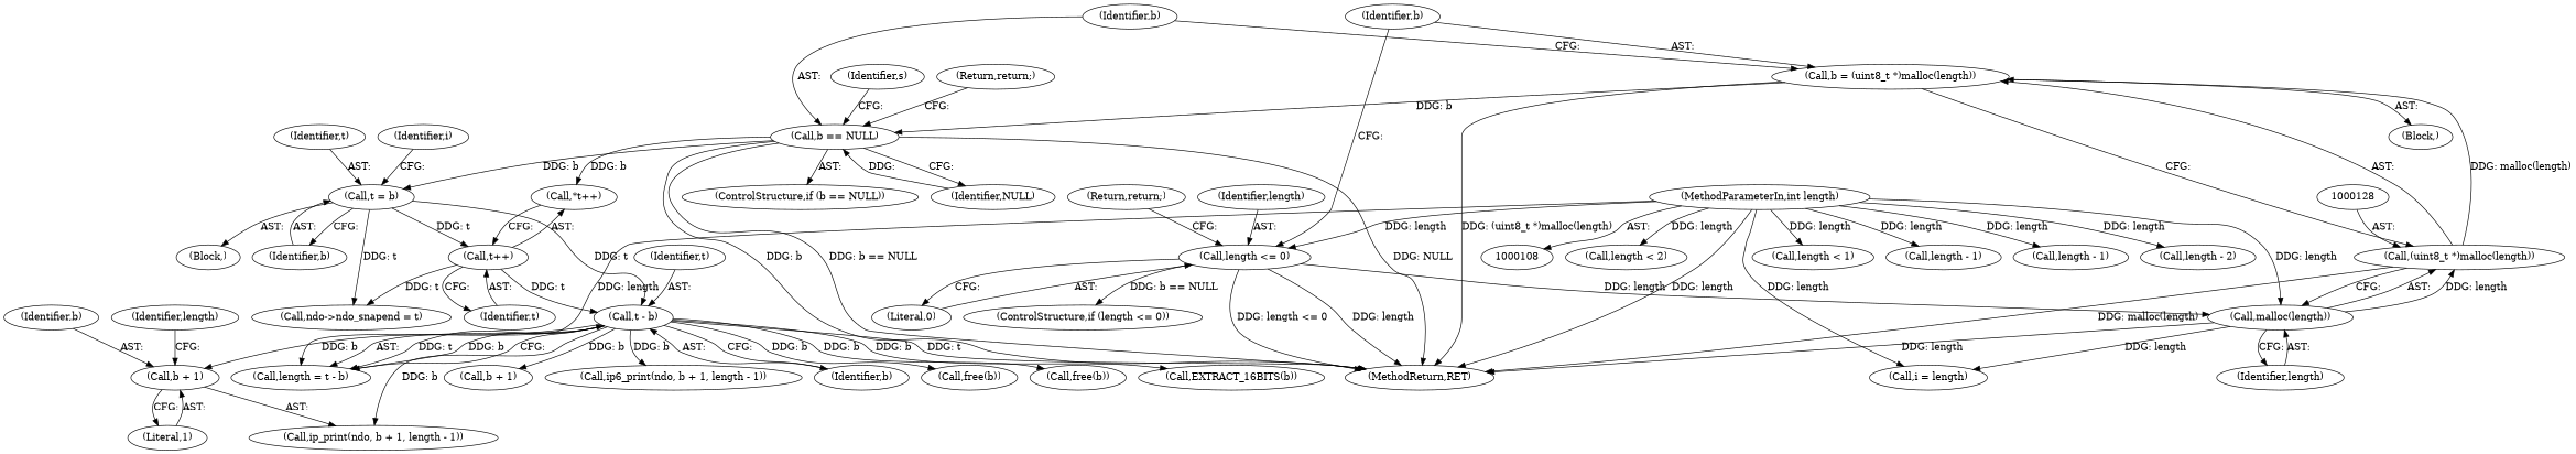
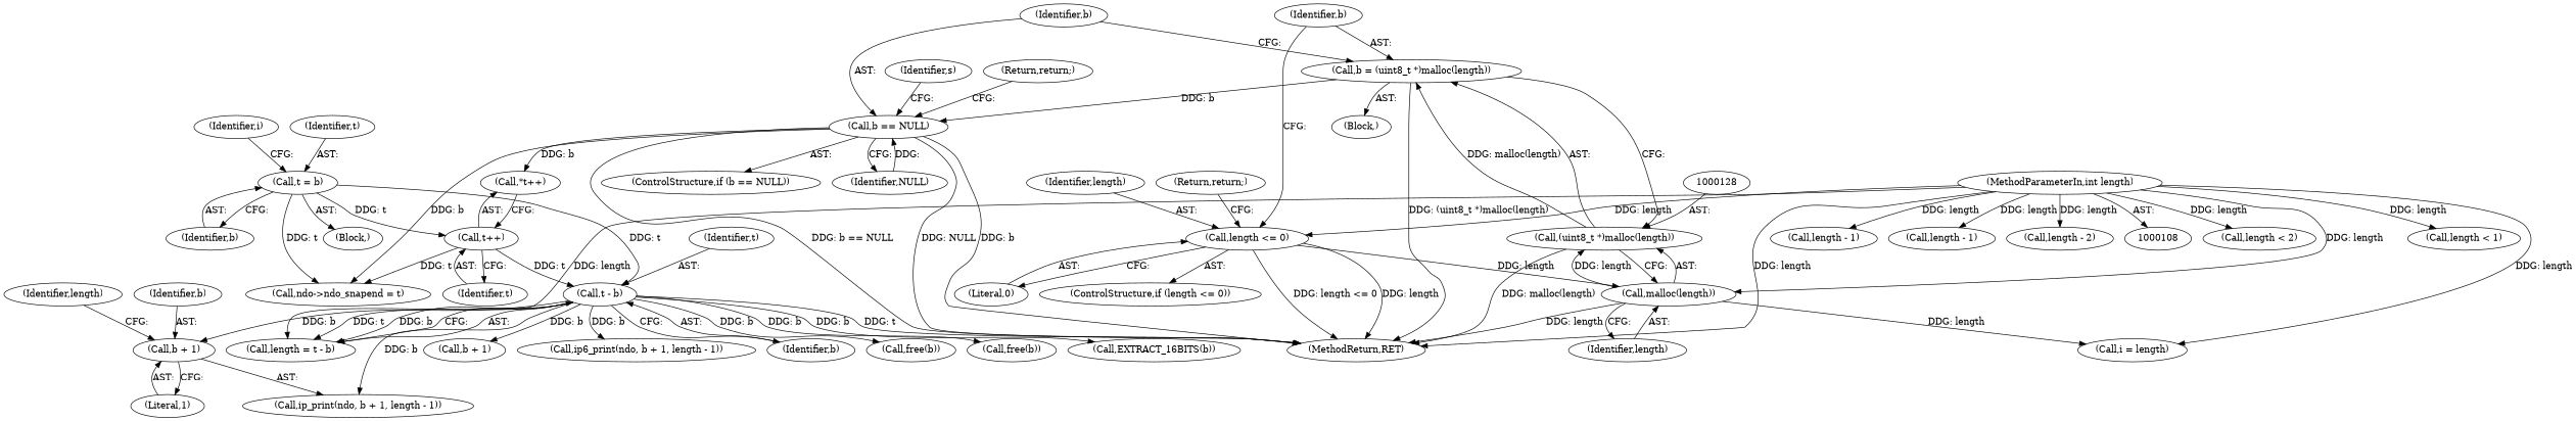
  digraph {
    n1 [label="(Call,b + 1)"]
    n2 [label="(Literal,1)"]
    n3 [label="(Call,ip_print(ndo, b + 1, length - 1))"]
    n4 [label="(Call,t - b)"]
    n5 [label="(Call,b + 1)"]
    n6 [label="(MethodReturn,RET)"]
    n7 [label="(Call,length = t - b)"]
    n8 [label="(Call,ip6_print(ndo, b + 1, length - 1))"]
    n9 [label="(Identifier,b)"]
    n10 [label="(Call,free(b))"]
    n11 [label="(Call,free(b))"]
    n12 [label="(Call,EXTRACT_16BITS(b))"]
    n13 [label="(Call,t++)"]
    n14 [label="(Call,*t++)"]
    n15 [label="(Call,ndo->ndo_snapend = t)"]
    n16 [label="(Identifier,t)"]
    n17 [label="(Call,t = b)"]
    n18 [label="(Identifier,b)"]
    n19 [label="(Block,)"]
    n20 [label="(Call,b == NULL)"]
    n21 [label="(ControlStructure,if (b == NULL))"]
    n22 [label="(Identifier,NULL)"]
    n23 [label="(Call,b = (uint8_t *)malloc(length))"]
    n24 [label="(Call,(uint8_t *)malloc(length))"]
    n25 [label="(Block,)"]
    n26 [label="(Call,malloc(length))"]
    n27 [label="(Call,i = length)"]
    n28 [label="(Identifier,length)"]
    n29 [label="(Call,length <= 0)"]
    n30 [label="(Literal,0)"]
    n31 [label="(ControlStructure,if (length <= 0))"]
    n32 [label="(MethodParameterIn,int length)"]
    n33 [label="(Call,length < 2)"]
    n34 [label="(Call,length < 1)"]
    n35 [label="(Call,length - 1)"]
    n36 [label="(Call,length - 1)"]
    n37 [label="(Call,length - 2)"]
    1000108
    n39 [label="(Identifier,t)"]
    n40 [label="(Return,return;)"]
    n41 [label="(Identifier,b)"]
    n42 [label="(Identifier,length)"]
    n43 [label="(Identifier,t)"]
    n44 [label="(Identifier,length)"]
    n45 [label="(Identifier,b)"]
    n46 [label="(Identifier,s)"]
    n47 [label="(Identifier,i)"]
    n48 [label="(Identifier,b)"]
    n49 [label="(Return,return;)"]
    1000128
    n1 -> n2 [label="CFG: "]
    n1 -> n3 [label="AST: "]
    n2 -> n1 [label="AST: "]
    n4 -> n1 [label="DDG: b"]
    n4 -> n3 [label="DDG: b"]
    n4 -> n5 [label="DDG: b"]
    n4 -> n6 [label="DDG: t"]
    n4 -> n7 [label="AST: "]
    n4 -> n7 [label="DDG: t"]
    n4 -> n7 [label="DDG: b"]
    n4 -> n8 [label="DDG: b"]
    n4 -> n9 [label="CFG: "]
    n4 -> n10 [label="DDG: b"]
    n4 -> n11 [label="DDG: b"]
    n4 -> n12 [label="DDG: b"]
    n7 -> n4 [label="CFG: "]
    n9 -> n4 [label="AST: "]
    n13 -> n4 [label="DDG: t"]
    n13 -> n14 [label="AST: "]
    n13 -> n15 [label="DDG: t"]
    n13 -> n16 [label="CFG: "]
    n14 -> n13 [label="CFG: "]
    n16 -> n13 [label="AST: "]
    n17 -> n4 [label="DDG: t"]
    n17 -> n13 [label="DDG: t"]
    n17 -> n15 [label="DDG: t"]
    n17 -> n18 [label="CFG: "]
    n17 -> n19 [label="AST: "]
    n18 -> n17 [label="AST: "]
    n20 -> n6 [label="DDG: b == NULL"]
    n20 -> n6 [label="DDG: NULL"]
    n20 -> n6 [label="DDG: b"]
    n20 -> n14 [label="DDG: b"]
-   n20 -> n17 [label="DDG: b"]
+   n20 -> n15 [label="DDG: b"]
    n20 -> n21 [label="AST: "]
    n20 -> n22 [label="CFG: "]
    n22 -> n20 [label="DDG: "]
    n23 -> n6 [label="DDG: (uint8_t *)malloc(length)"]
    n23 -> n20 [label="DDG: b"]
    n23 -> n24 [label="CFG: "]
    n23 -> n25 [label="AST: "]
    n24 -> n6 [label="DDG: malloc(length)"]
    n24 -> n23 [label="AST: "]
    n24 -> n23 [label="DDG: malloc(length)"]
    n24 -> n26 [label="CFG: "]
    n26 -> n6 [label="DDG: length"]
    n26 -> n24 [label="AST: "]
    n26 -> n24 [label="DDG: length"]
    n26 -> n27 [label="DDG: length"]
    n26 -> n28 [label="CFG: "]
    n28 -> n26 [label="AST: "]
    n29 -> n6 [label="DDG: length <= 0"]
    n29 -> n6 [label="DDG: length"]
    n29 -> n26 [label="DDG: length"]
    n29 -> n30 [label="CFG: "]
-   n29 -> n31 [label="DDG: b == NULL"]
+   n29 -> n31 [label="AST: "]
    n30 -> n29 [label="AST: "]
    n32 -> n6 [label="DDG: length"]
    n32 -> n7 [label="DDG: length"]
    n32 -> n26 [label="DDG: length"]
    n32 -> n27 [label="DDG: length"]
    n32 -> n29 [label="DDG: length"]
    n32 -> n33 [label="DDG: length"]
    n32 -> n34 [label="DDG: length"]
    n32 -> n35 [label="DDG: length"]
    n32 -> n36 [label="DDG: length"]
    n32 -> n37 [label="DDG: length"]
    n32 -> 1000108 [label="AST: "]
    n39 -> n4 [label="AST: "]
    n40 -> n20 [label="CFG: "]
    n41 -> n20 [label="AST: "]
    n41 -> n23 [label="CFG: "]
    n42 -> n1 [label="CFG: "]
    n43 -> n17 [label="AST: "]
    n44 -> n29 [label="AST: "]
    n45 -> n23 [label="AST: "]
    n45 -> n29 [label="CFG: "]
    n46 -> n20 [label="CFG: "]
    n47 -> n17 [label="CFG: "]
    n48 -> n1 [label="AST: "]
    n49 -> n29 [label="CFG: "]
    1000128 -> n24 [label="AST: "]
  }
